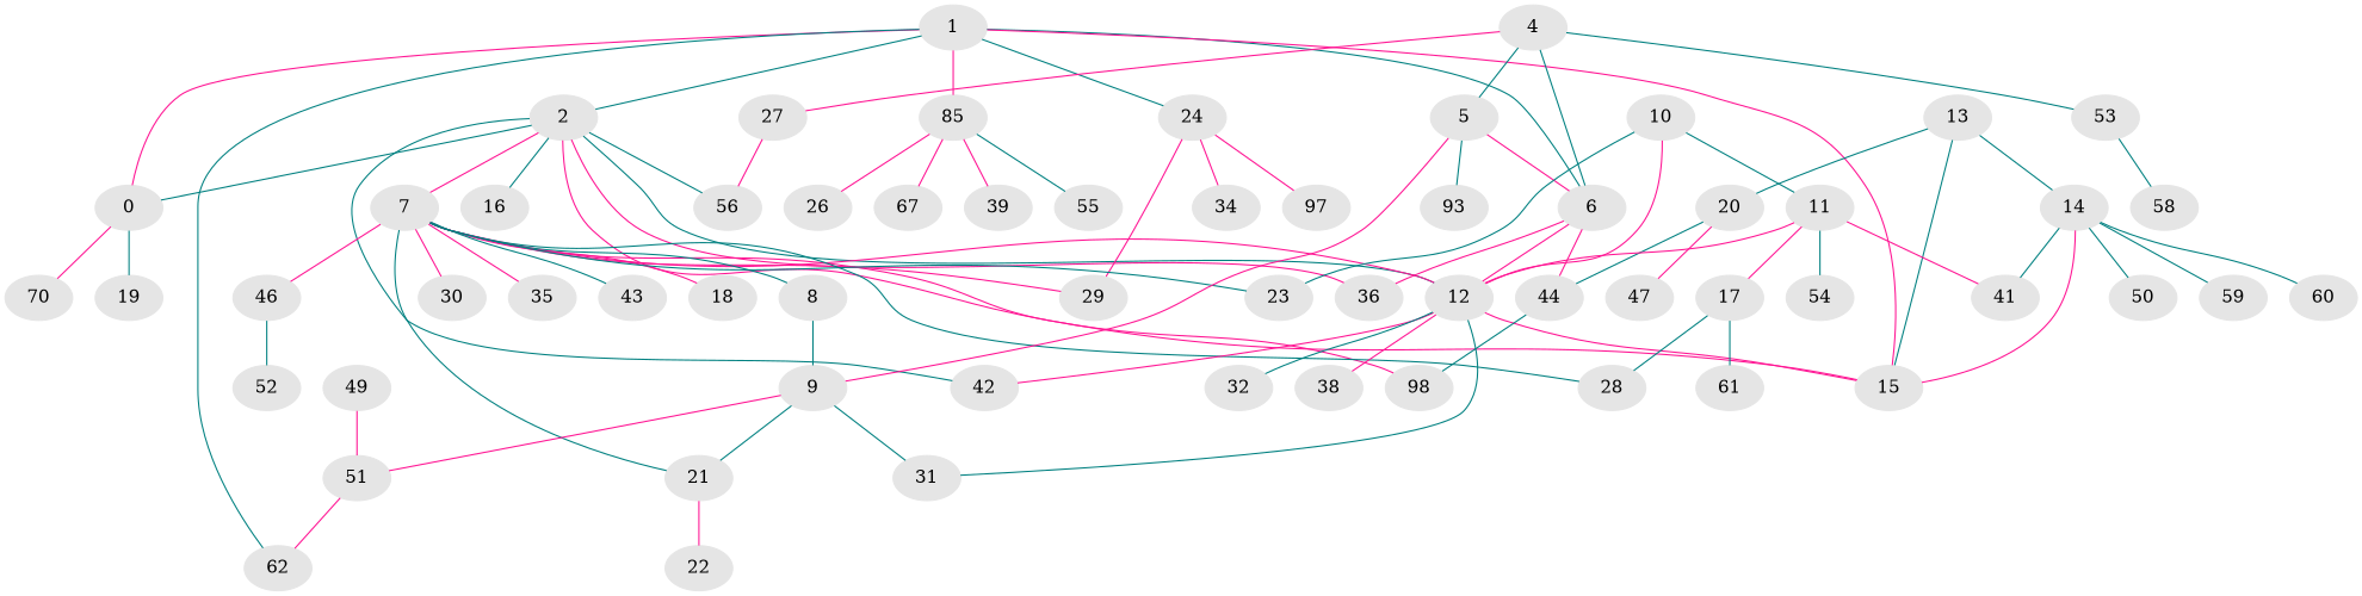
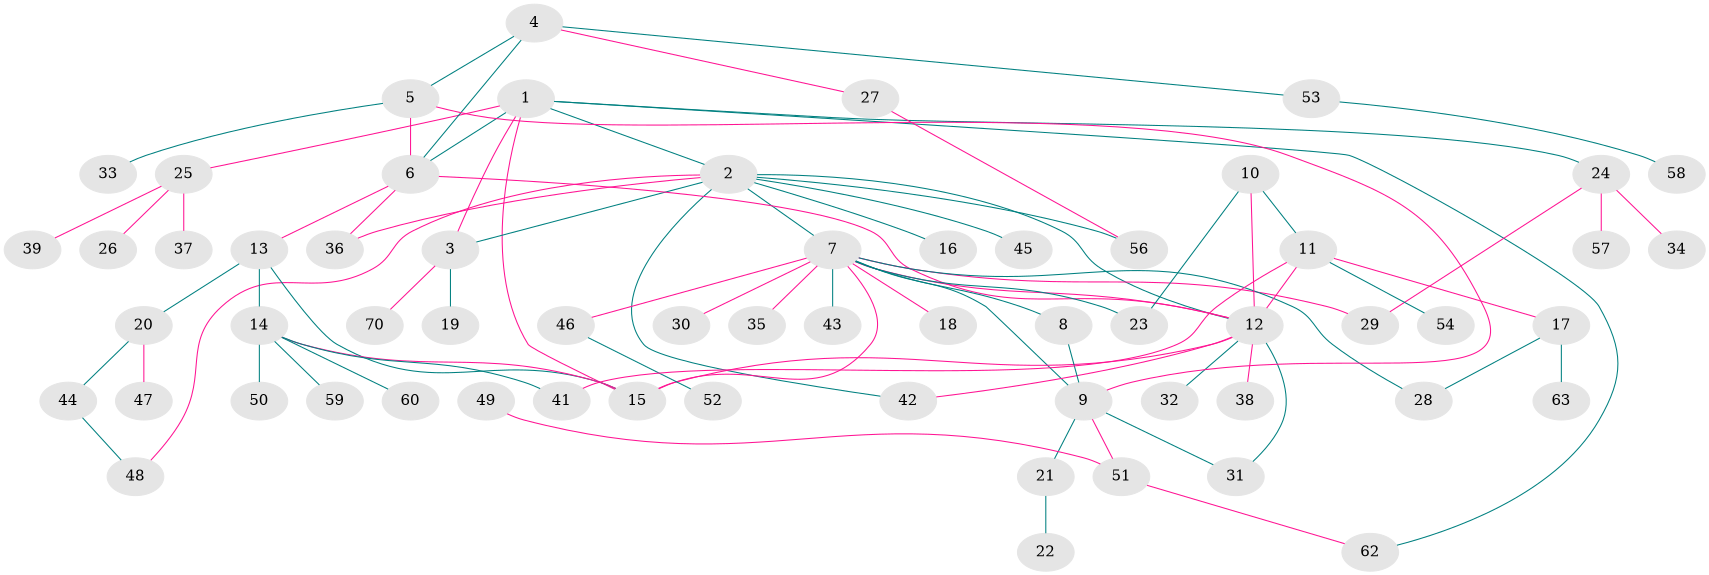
  graph {
    node [color=gray90 style=filled]
    edge [color=teal]
    1
    2
-   3 [label=0]
+   3
    6
    15
    24
-   25 [label=85]
+   25
    62
    7
    12
    16
    36
    42
-   48 [label=98]
+   45
+   48
    56
    19
    n18 [label=70]
    13
    29
    34
-   57 [label=97]
+   57
    26
-   37 [label=67]
+   37
    39
-   55
    9
    8
    18
    23
    28
    30
    35
    43
    46
    31
    32
    38
    4
    5
    27
    53
-   33 [label=93]
+   33
    58
    21
    51
    14
    20
    52
    22
    10
    11
    17
    41
    54
-   61
+   61 [label=63]
    50
    59
    60
    44
    47
    49
    1 -- 2
    1 -- 3 [color=deeppink]
    1 -- 6
    1 -- 15 [color=deeppink]
    1 -- 24
    1 -- 25 [color=deeppink]
    1 -- 62
    2 -- 3
-   2 -- 7 [color=deeppink]
+   2 -- 7
    2 -- 12
    2 -- 16
    2 -- 36 [color=deeppink]
    2 -- 42
+   2 -- 45
    2 -- 48 [color=deeppink]
    2 -- 56
    3 -- 19
    3 -- n18 [color=deeppink]
    6 -- 12 [color=deeppink]
    6 -- 36 [color=deeppink]
-   6 -- 44 [color=deeppink]
+   6 -- 13 [color=deeppink]
    24 -- 29 [color=deeppink]
    24 -- 34 [color=deeppink]
    24 -- 57 [color=deeppink]
    25 -- 26 [color=deeppink]
    25 -- 37 [color=deeppink]
    25 -- 39 [color=deeppink]
-   25 -- 55
    7 -- 15 [color=deeppink]
    7 -- 12 [color=deeppink]
    7 -- 29 [color=deeppink]
-   7 -- 21
+   7 -- 9
    7 -- 8
    7 -- 18 [color=deeppink]
    7 -- 23
    7 -- 28
    7 -- 30 [color=deeppink]
    7 -- 35 [color=deeppink]
    7 -- 43
    7 -- 46 [color=deeppink]
    12 -- 15 [color=deeppink]
    12 -- 42 [color=deeppink]
    12 -- 31
    12 -- 32
    12 -- 38 [color=deeppink]
    13 -- 15
    13 -- 14
    13 -- 20
    9 -- 31
    9 -- 21
    9 -- 51 [color=deeppink]
    8 -- 9
    46 -- 52
    4 -- 6
    4 -- 5
    4 -- 27 [color=deeppink]
    4 -- 53
    5 -- 6 [color=deeppink]
    5 -- 9 [color=deeppink]
    5 -- 33
    27 -- 56 [color=deeppink]
    53 -- 58
-   21 -- 22 [color=deeppink]
+   21 -- 22
    51 -- 62 [color=deeppink]
    14 -- 15 [color=deeppink]
    14 -- 41
    14 -- 50
    14 -- 59
    14 -- 60
    20 -- 44
    20 -- 47 [color=deeppink]
    10 -- 12 [color=deeppink]
    10 -- 23
    10 -- 11
    11 -- 12 [color=deeppink]
    11 -- 17 [color=deeppink]
    11 -- 41 [color=deeppink]
    11 -- 54
    17 -- 28
    17 -- 61
    44 -- 48
    49 -- 51 [color=deeppink]
  }
